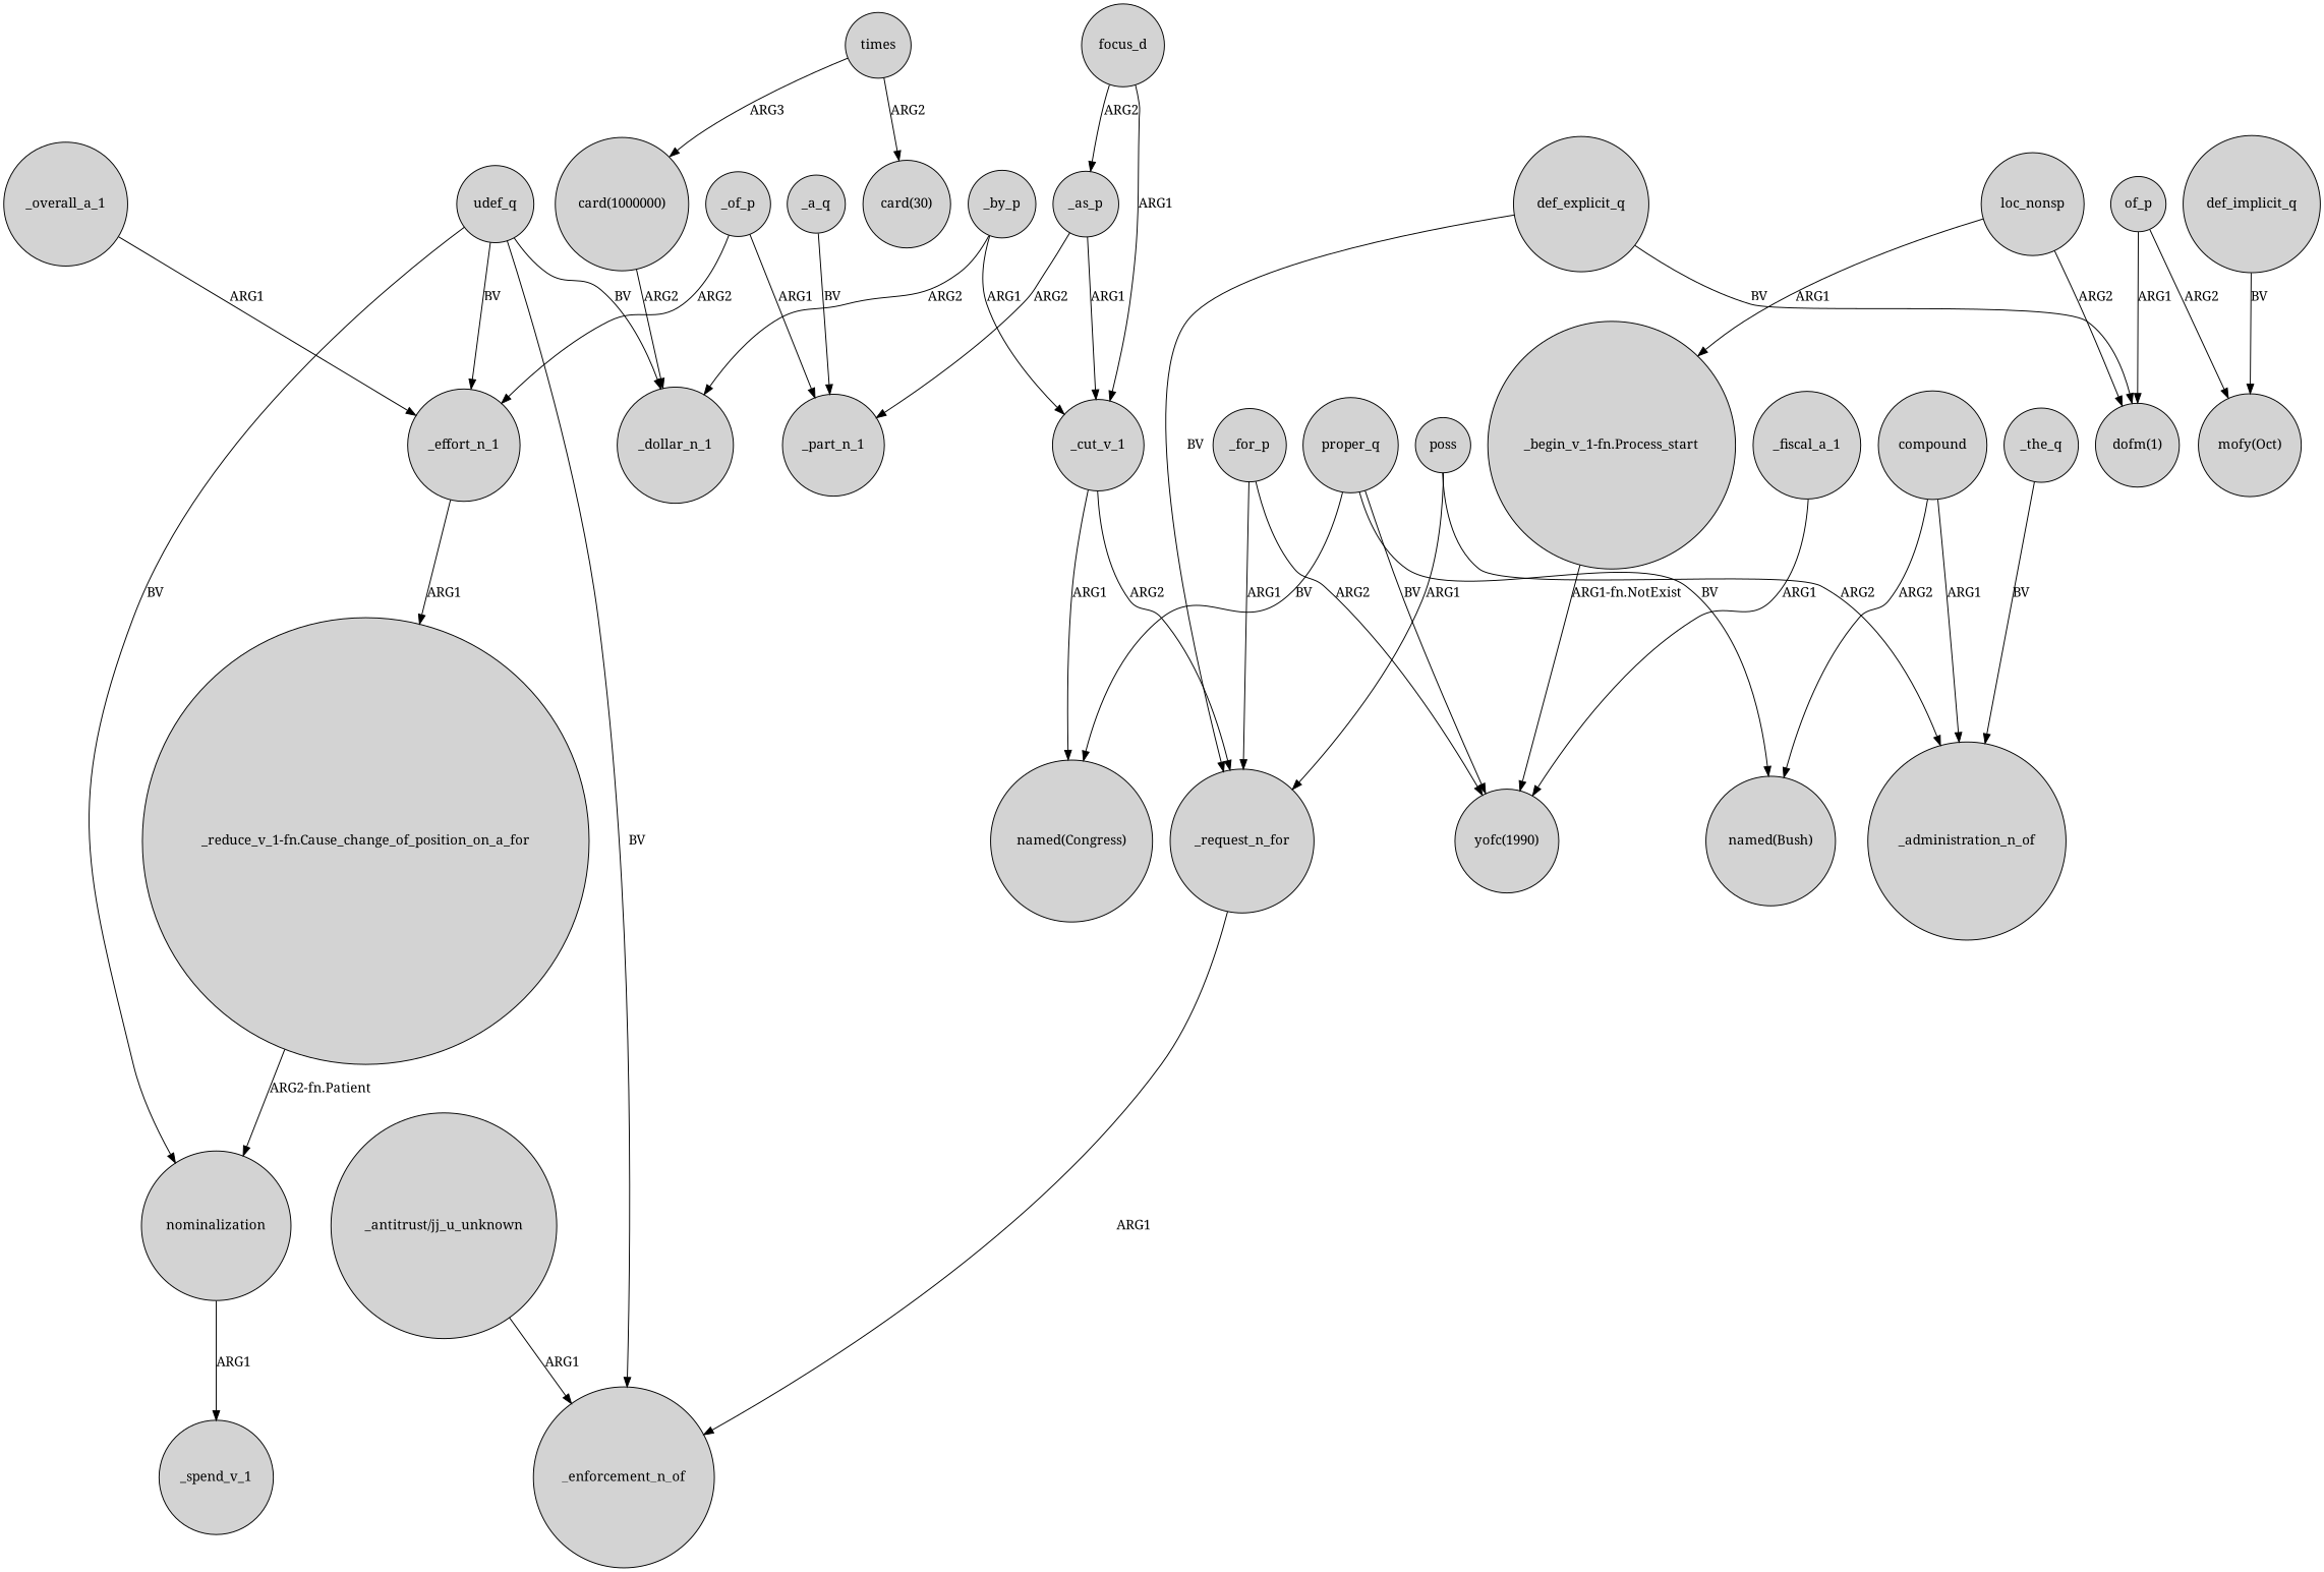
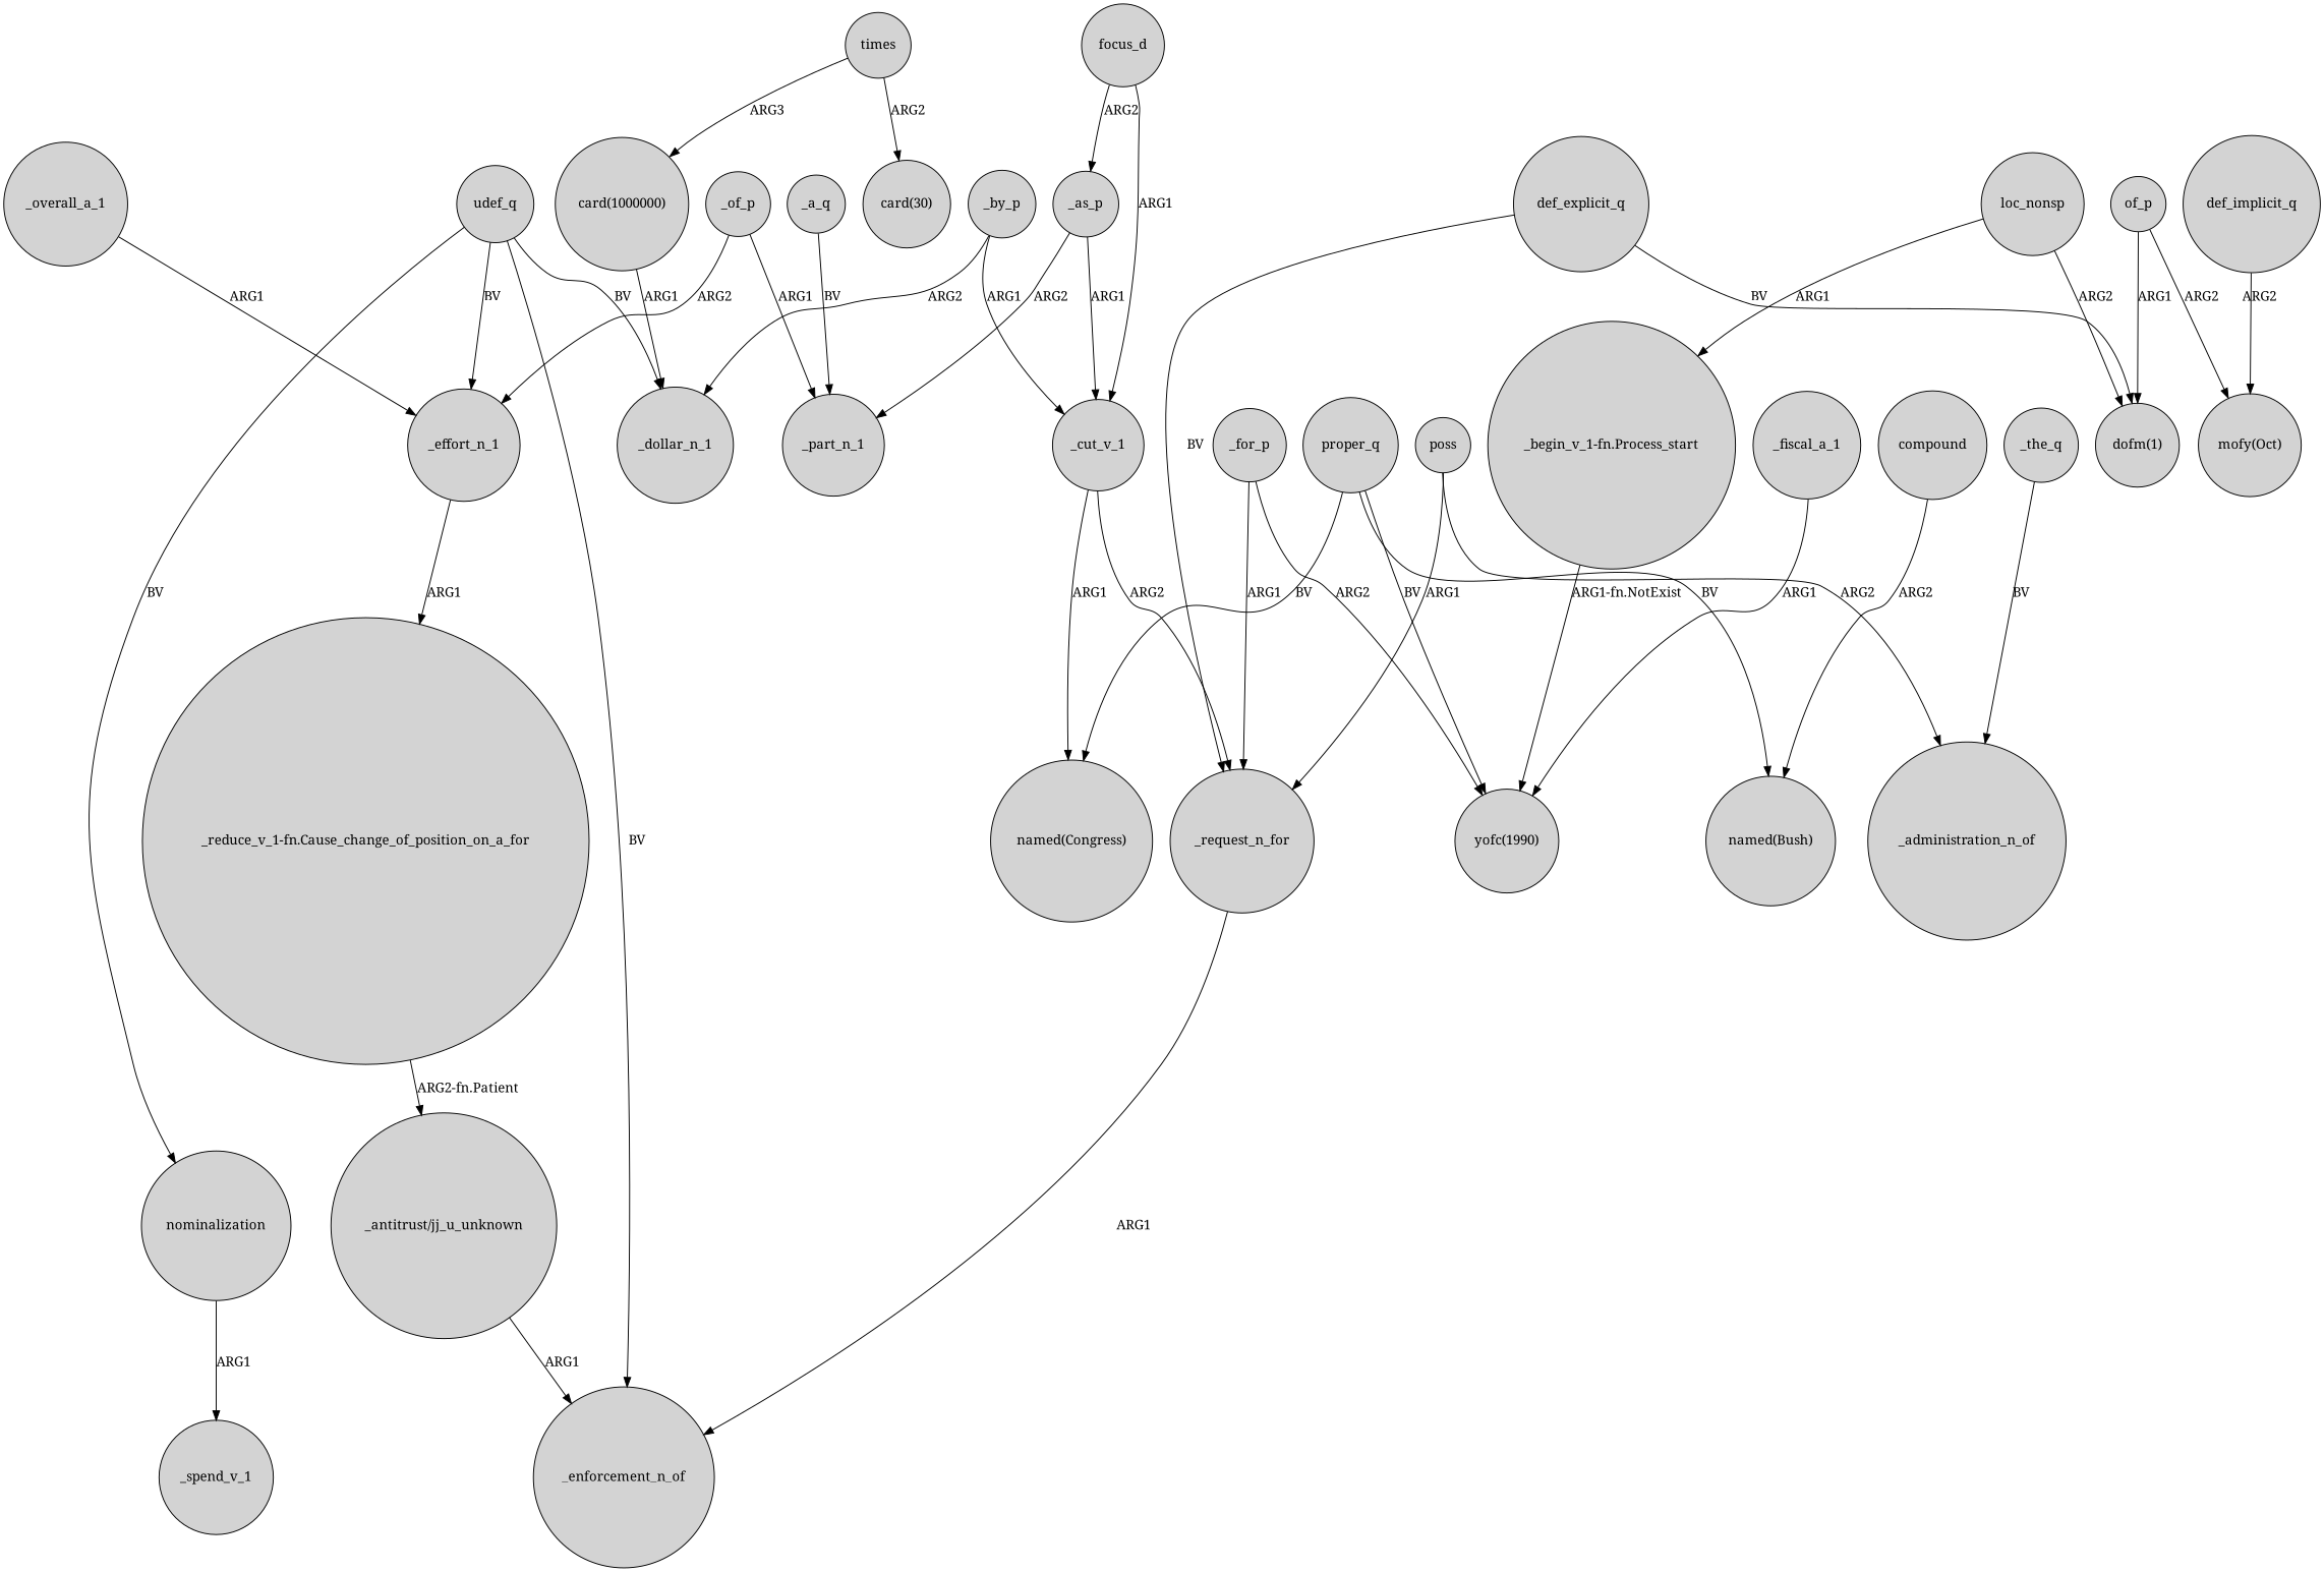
  digraph {
    fontname="Noto Serif"
    node [fontname="Noto Serif" shape=circle style=filled]
    edge [fontname="Noto Serif"]
    "card(1000000)"
    _dollar_n_1
    def_implicit_q
    "mofy(Oct)"
    nominalization
    _spend_v_1
    compound
    "named(Bush)"
    _administration_n_of
    loc_nonsp
    "dofm(1)"
    "_begin_v_1-fn.Process_start"
    "yofc(1990)"
    focus_d
    _as_p
    _cut_v_1
    _part_n_1
    _request_n_for
    "named(Congress)"
    _by_p
    _enforcement_n_of
    of_p
    _overall_a_1
    _effort_n_1
    n25 [label="_reduce_v_1-fn.Cause_change_of_position_on_a_for"]
    _of_p
    proper_q
    def_explicit_q
    poss
    times
    "card(30)"
    "_antitrust/jj_u_unknown"
    udef_q
    _for_p
    _the_q
    _a_q
    _fiscal_a_1
-   "card(1000000)" -> _dollar_n_1 [label=ARG2]
-   def_implicit_q -> "mofy(Oct)" [label=BV]
+   "card(1000000)" -> _dollar_n_1 [label=ARG1]
+   def_implicit_q -> "mofy(Oct)" [label=ARG2]
    nominalization -> _spend_v_1 [label=ARG1]
    compound -> "named(Bush)" [label=ARG2]
-   compound -> _administration_n_of [label=ARG1]
    loc_nonsp -> "dofm(1)" [label=ARG2]
    loc_nonsp -> "_begin_v_1-fn.Process_start" [label=ARG1]
    "_begin_v_1-fn.Process_start" -> "yofc(1990)" [label="ARG1-fn.NotExist"]
    focus_d -> _as_p [label=ARG2]
    focus_d -> _cut_v_1 [label=ARG1]
    _as_p -> _cut_v_1 [label=ARG1]
    _as_p -> _part_n_1 [label=ARG2]
    _cut_v_1 -> _request_n_for [label=ARG2]
    _cut_v_1 -> "named(Congress)" [label=ARG1]
    _request_n_for -> _enforcement_n_of [label=ARG1]
    _by_p -> _dollar_n_1 [label=ARG2]
    _by_p -> _cut_v_1 [label=ARG1]
    of_p -> "mofy(Oct)" [label=ARG2]
    of_p -> "dofm(1)" [label=ARG1]
    _overall_a_1 -> _effort_n_1 [label=ARG1]
    _effort_n_1 -> n25 [label=ARG1]
-   n25 -> nominalization [label="ARG2-fn.Patient"]
+   n25 -> "_antitrust/jj_u_unknown" [label="ARG2-fn.Patient"]
    _of_p -> _part_n_1 [label=ARG1]
    _of_p -> _effort_n_1 [label=ARG2]
    proper_q -> "named(Bush)" [label=BV]
    proper_q -> "yofc(1990)" [label=BV]
    proper_q -> "named(Congress)" [label=BV]
    def_explicit_q -> "dofm(1)" [label=BV]
    def_explicit_q -> _request_n_for [label=BV]
    poss -> _administration_n_of [label=ARG2]
    poss -> _request_n_for [label=ARG1]
    times -> "card(1000000)" [label=ARG3]
    times -> "card(30)" [label=ARG2]
    "_antitrust/jj_u_unknown" -> _enforcement_n_of [label=ARG1]
    udef_q -> _dollar_n_1 [label=BV]
    udef_q -> nominalization [label=BV]
    udef_q -> _enforcement_n_of [label=BV]
    udef_q -> _effort_n_1 [label=BV]
    _for_p -> "yofc(1990)" [label=ARG2]
    _for_p -> _request_n_for [label=ARG1]
    _the_q -> _administration_n_of [label=BV]
    _a_q -> _part_n_1 [label=BV]
    _fiscal_a_1 -> "yofc(1990)" [label=ARG1]
  }
